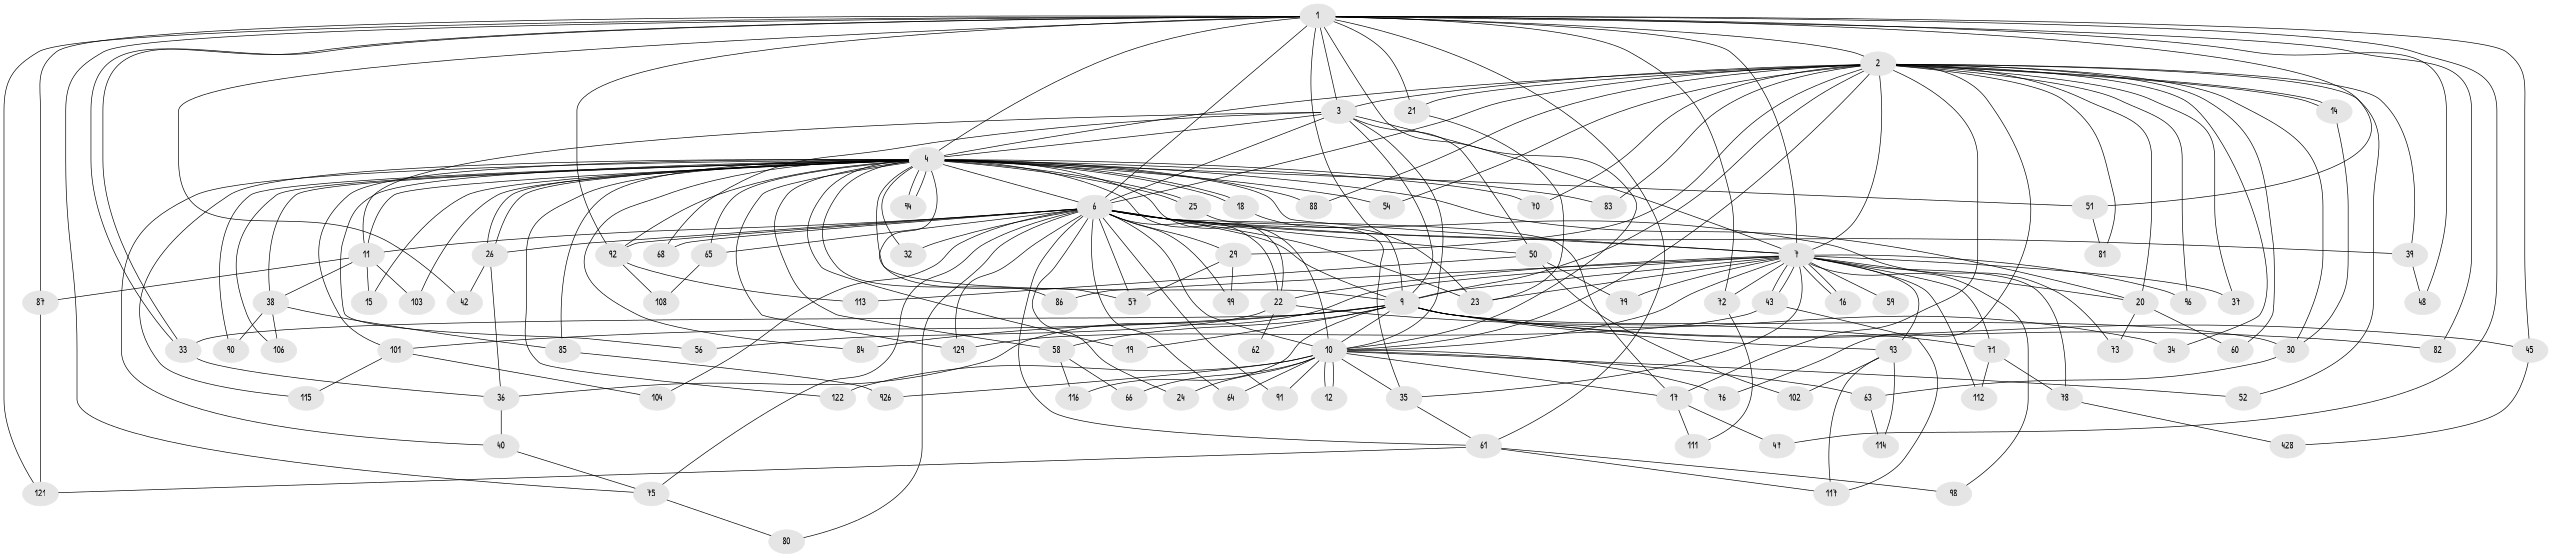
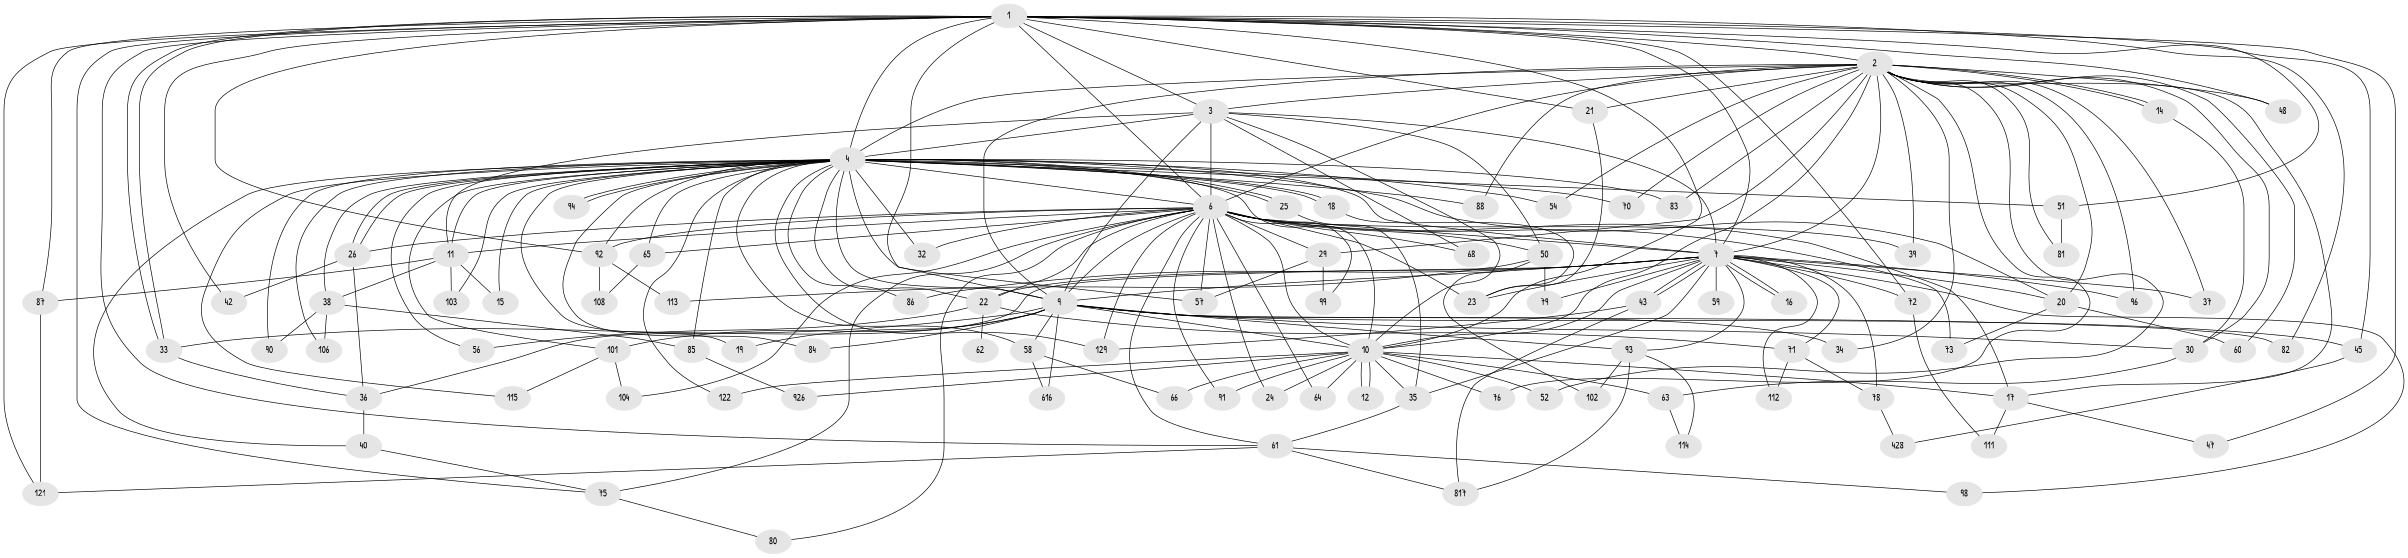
  graph {
    fontname="Patrick Hand"
    node [color=gray90 fontname="Patrick Hand" style=filled]
    edge [fontname="Patrick Hand"]
    1 [super="+13"]
    2 [super="+44"]
    3 [super="+31"]
    4 [super="+5"]
    6 [super="+8"]
    7 [super="+55"]
    9 [super="+41"]
    10 [super="+49"]
    21 [super="+131"]
    33 [super="+77"]
    42
    45
    47
    48
    51
    61 [super="+125"]
    72
    75 [super="+105"]
    82
    87
    92 [super="+97"]
    121 [super="+124"]
    14
    17 [super="+27"]
    20 [super="+53"]
    29
    30
    34
    37
    39
    52
    54 [super="+127"]
    60
    70
    76
    81
    83
    88
    96
    11 [super="+28"]
    50 [super="+123"]
    68 [super="+100"]
    15
    18
    19 [super="+107"]
    22 [super="+118"]
    25
    26 [super="+69"]
    32
    38 [super="+74"]
    40
    56
    57 [super="+130"]
    58
    65
    84
    85 [super="+109"]
    86
    90
    94
    101
    103
    106
    115
    122
    129
    23 [super="+67"]
    24
    64
    73
    80
    91
    99
    104
    16
    35 [super="+46"]
    36 [super="+95"]
    43 [super="+119"]
    59
    71 [super="+110"]
    78
    79
    93
    98
    112
-   116
+   116 [label=616]
    12
    63 [super="+89"]
    66
    n90 [label=926]
    n91 [label=428]
-   117
+   117 [label=817]
    111
    113
    108
    102
    62
    114
    1 -- 2
    1 -- 3
    1 -- 4 [weight=2]
    1 -- 6 [weight=2]
    1 -- 7
    1 -- 9
    1 -- 10
    1 -- 21
    1 -- 33
    1 -- 33
    1 -- 42
    1 -- 45
    1 -- 47
    1 -- 48
    1 -- 51
    1 -- 61
    1 -- 72
    1 -- 75
    1 -- 82
    1 -- 87
    1 -- 92
    1 -- 121
    2 -- 3
    2 -- 4 [weight=3]
    2 -- 6 [weight=2]
    2 -- 7
    2 -- 9
    2 -- 10
    2 -- 21
-   39 -- 48
+   2 -- 48
    2 -- 14
    2 -- 14
    2 -- 17
    2 -- 20
    2 -- 29
    2 -- 30
    2 -- 34
    2 -- 37
    2 -- 39
    2 -- 52
    2 -- 54
    2 -- 60
    2 -- 70
    2 -- 76
    2 -- 81
    2 -- 83
    2 -- 88
    2 -- 96
    3 -- 4 [weight=2]
    3 -- 6 [weight=2]
    3 -- 7 [weight=2]
    3 -- 9
    3 -- 10
    3 -- 11
    3 -- 50
    3 -- 68
    4 -- 6 [weight=4]
    4 -- 7 [weight=2]
    4 -- 9 [weight=2]
    4 -- 10 [weight=2]
    4 -- 51
    4 -- 92
    4 -- 20
    4 -- 54 [weight=2]
    4 -- 70
    4 -- 83
    4 -- 88
    4 -- 11
    4 -- 15
    4 -- 18
    4 -- 18
    4 -- 19
    4 -- 22
    4 -- 25
    4 -- 25
    4 -- 26
    4 -- 26
    4 -- 32
    4 -- 38 [weight=2]
    4 -- 40
    4 -- 56
    4 -- 57
    4 -- 58
    4 -- 65
    4 -- 84
    4 -- 85 [weight=2]
    4 -- 86
    4 -- 90
    4 -- 94
    4 -- 94
    4 -- 101
    4 -- 103
    4 -- 106
    4 -- 115
    4 -- 122
    4 -- 129
    6 -- 7 [weight=3]
    6 -- 9 [weight=2]
    6 -- 10 [weight=2]
    6 -- 61
    6 -- 75
    6 -- 92
    6 -- 17
    6 -- 29
    6 -- 39
    6 -- 11
    6 -- 50 [weight=2]
    6 -- 68 [weight=2]
    6 -- 22
    6 -- 26
    6 -- 32
    6 -- 57
    6 -- 65
    6 -- 129
    6 -- 23
    6 -- 24
    6 -- 64
    6 -- 73
    6 -- 80
    6 -- 91
    6 -- 99
    6 -- 104
    7 -- 9
    7 -- 10 [weight=2]
    7 -- 72
    7 -- 20
    7 -- 37
    7 -- 96
    7 -- 22
    7 -- 86
    7 -- 23
    7 -- 16
    7 -- 16
    7 -- 35
    7 -- 36
    7 -- 43
    7 -- 43
    7 -- 59 [weight=2]
    7 -- 71
    7 -- 78
    7 -- 79
    7 -- 93
    7 -- 98
    7 -- 112
    9 -- 10
    9 -- 33
    9 -- 45
    9 -- 82
    9 -- 30
    9 -- 34
    9 -- 19
    9 -- 58
    9 -- 84
    9 -- 101
    9 -- 93
    9 -- 116
    10 -- 17
    10 -- 52
    10 -- 76
    10 -- 122
    10 -- 24
    10 -- 64
    10 -- 91
    10 -- 35
    10 -- 12
    10 -- 12
    10 -- 63
    10 -- 66
    10 -- n90
    21 -- 23
    33 -- 36
    45 -- n91
    51 -- 81
    61 -- 121
    61 -- 98
    61 -- 117
    72 -- 111
    75 -- 80
    87 -- 121
    92 -- 113
    92 -- 108
    14 -- 30
    17 -- 47
    17 -- 111
    20 -- 60
    20 -- 73
    29 -- 57
    29 -- 99
    30 -- 63
    11 -- 87
    11 -- 15
    11 -- 38
    11 -- 103
    50 -- 79
    50 -- 113
    50 -- 102
    18 -- 23
    22 -- 56
    22 -- 71 [weight=2]
    22 -- 62
    25 -- 35
    26 -- 42
    26 -- 36
    38 -- 85
    38 -- 90
    38 -- 106
    40 -- 75
    58 -- 116
    58 -- 66
    65 -- 108
    85 -- n90
    101 -- 115
    101 -- 104
    35 -- 61
    36 -- 40
    43 -- 129
    43 -- 117
    71 -- 78
    71 -- 112
    78 -- n91
    93 -- 117
    93 -- 102
    93 -- 114
    63 -- 114
  }
